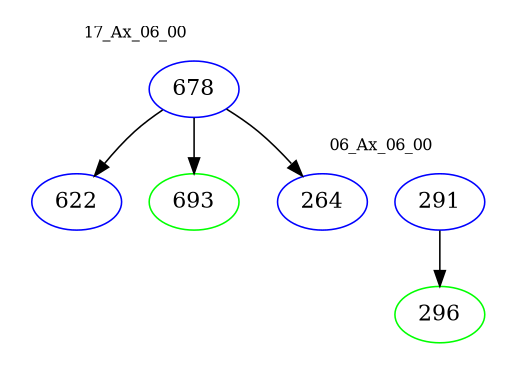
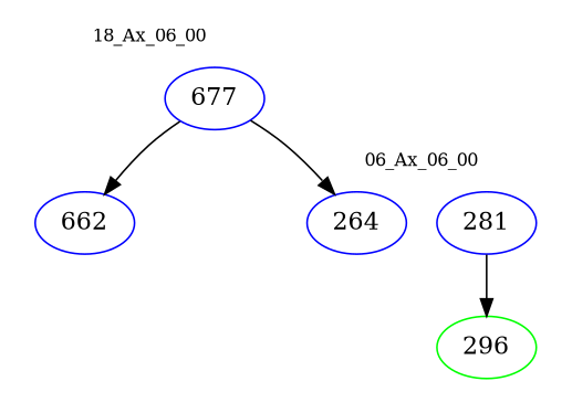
  digraph {
    node [color=blue]
    edge [color=black]
-   n1 [label=678]
-   n2 [label=622]
-   n3 [color=green label=693]
-   n4 [label=291]
+   n1 [label=677]
+   n2 [label=662]
+   n4 [label=281]
    n5 [label=264]
    n6 [color=green label=296]
    subgraph cluster_1 {
      color=white
      fontsize=10
-     label="17_Ax_06_00"
+     label="18_Ax_06_00"
      n1
      n2
-     n3
    }
    subgraph cluster_2 {
      color=white
      fontsize=10
      label="06_Ax_06_00"
      n4
      n5
      n6
    }
    n1 -> n2
-   n1 -> n3
    n1 -> n5
    n4 -> n6
  }
